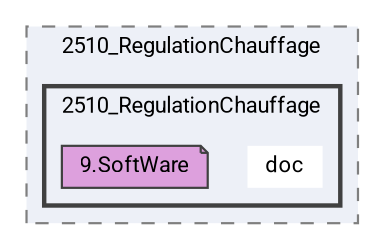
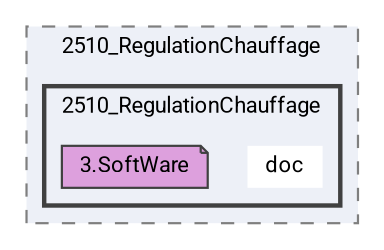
  digraph {
    compound=true
    fontname=Roboto
    node [fontname=Roboto fontsize=10 style=filled]
    n1 [height=0.2 label=doc shape=plaintext width=0.4 fillcolor=white]
-   n2 [color=grey25 fillcolor=plum height=0.2 label="9.SoftWare" shape=note width=0.4]
+   n2 [color=grey25 fillcolor=plum height=0.2 label="3.SoftWare" shape=note width=0.4]
    subgraph cluster_1 {
      bgcolor="#edf0f7"
      fontsize=10
      label="2510_RegulationChauffage"
      pencolor=grey50
      style="filled,dashed"
      subgraph cluster_2 {
        bgcolor="#edf0f7"
        fontsize=10
        pencolor=grey25
        style="filled,bold"
        n1
        n2
      }
    }
  }
